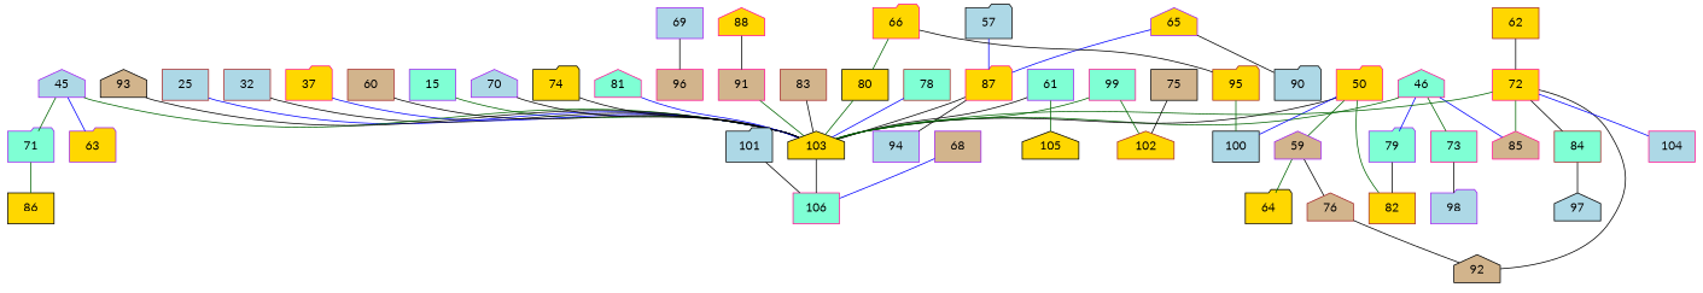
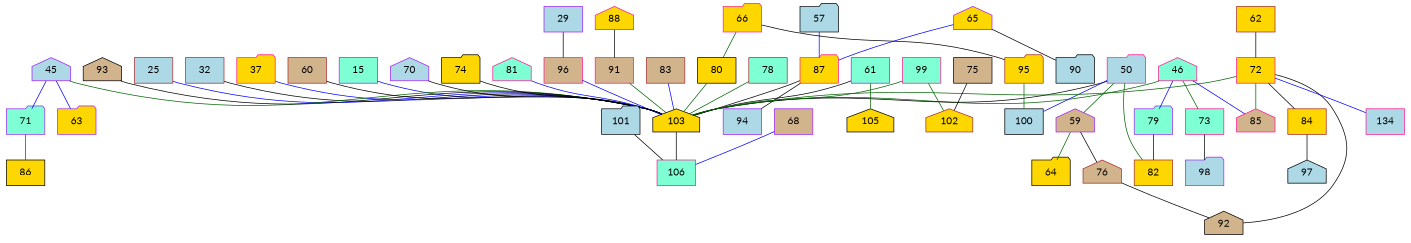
  graph {
    fontname=Lato
    node [color=deeppink fillcolor=gold fontname=Lato shape=box style=filled]
    edge [color=black fontname=Lato]
    103 [color=black shape=house super="+28+39"]
    106 [fillcolor=aquamarine super="+16+43"]
    15 [color=purple fillcolor=aquamarine]
    25 [color=brown fillcolor=lightblue]
    32 [color=brown fillcolor=lightblue]
    37 [shape=folder]
    45 [color=purple fillcolor=lightblue shape=house super="+36"]
    63 [color=purple shape=folder super="+40"]
    71 [color=purple fillcolor=aquamarine shape=folder super="+55"]
    86 [color=black]
    46 [fillcolor=aquamarine shape=house super="+14+4"]
    73 [fillcolor=aquamarine]
    79 [color=purple fillcolor=aquamarine shape=folder]
    85 [fillcolor=tan shape=house super="+49"]
    98 [color=purple fillcolor=lightblue shape=folder]
    82 [color=brown super="+51"]
-   50 [shape=folder super="+9"]
+   50 [fillcolor=lightblue shape=folder super="+9"]
    59 [color=purple fillcolor=tan shape=house super="+41"]
    100 [color=black fillcolor=lightblue super="+89"]
    64 [color=black shape=folder]
    76 [color=brown fillcolor=tan shape=house]
    57 [color=black fillcolor=lightblue shape=folder super="+54"]
    87 [shape=folder super="+35+77"]
    94 [color=purple fillcolor=lightblue]
    92 [color=black fillcolor=tan shape=house]
    60 [color=brown fillcolor=tan super="+22+47"]
    61 [color=purple fillcolor=aquamarine super="+58"]
    105 [color=black shape=house]
    72 [super="+21+27+67+24"]
-   84 [color=brown fillcolor=aquamarine super="+34"]
-   104 [fillcolor=lightblue]
+   84 [color=brown super="+34"]
+   104 [fillcolor=lightblue label=134]
    62 [color=brown]
    65 [color=purple shape=house]
    90 [color=black fillcolor=lightblue shape=folder]
    80 [color=black super="+48"]
    66 [shape=folder]
    95 [color=brown shape=folder]
    68 [color=purple fillcolor=tan]
    96 [fillcolor=tan super="+38+53"]
-   69 [color=purple fillcolor=lightblue]
+   69 [color=purple fillcolor=lightblue label=29]
    70 [color=purple fillcolor=lightblue shape=house]
    97 [color=black fillcolor=lightblue shape=house]
    74 [color=black shape=folder]
    75 [color=black fillcolor=tan]
    102 [color=brown shape=house]
    78 [color=brown fillcolor=aquamarine]
    81 [fillcolor=aquamarine shape=house]
    83 [color=brown fillcolor=tan]
    88 [shape=house super="+52"]
    91 [fillcolor=tan super="+23"]
    93 [color=black fillcolor=tan shape=house]
    99 [fillcolor=aquamarine]
    101 [color=black fillcolor=lightblue shape=folder]
    103 -- 106
-   15 -- 103 [color=darkgreen]
+   15 -- 103 [color=blue]
    25 -- 103 [color=blue]
    32 -- 103
    37 -- 103 [color=blue]
    45 -- 103 [color=darkgreen weight=2]
    45 -- 63 [color=blue]
-   45 -- 71 [color=darkgreen]
+   45 -- 71 [color=blue]
    71 -- 86 [color=darkgreen]
    46 -- 103 [color=darkgreen weight=2]
    46 -- 73 [color=darkgreen]
    46 -- 79 [color=blue]
    46 -- 85 [color=blue]
    73 -- 98
    79 -- 82
    50 -- 103
    50 -- 82 [color=darkgreen]
    50 -- 59 [color=darkgreen weight=2]
    50 -- 100 [color=blue]
    59 -- 64 [color=darkgreen]
    59 -- 76
    76 -- 92
    57 -- 87 [color=blue]
    87 -- 103 [weight=3]
    87 -- 94
    60 -- 103
    61 -- 103
    61 -- 105 [color=darkgreen]
    72 -- 103 [color=darkgreen weight=3]
    72 -- 85 [color=darkgreen]
    72 -- 92
    72 -- 84
    72 -- 104 [color=blue]
    84 -- 97
    62 -- 72
    65 -- 87 [color=blue]
    65 -- 90
    80 -- 103 [color=darkgreen]
    66 -- 80 [color=darkgreen]
    66 -- 95
    95 -- 100 [color=darkgreen]
    68 -- 106 [color=blue]
+   96 -- 103 [color=blue]
    69 -- 96
    70 -- 103
    74 -- 103
    75 -- 102
-   78 -- 103 [color=blue]
+   78 -- 103 [color=darkgreen]
    81 -- 103 [color=blue]
-   83 -- 103
+   83 -- 103 [color=blue]
    88 -- 91
    91 -- 103 [color=darkgreen]
    93 -- 103
    99 -- 103 [color=darkgreen]
    99 -- 102 [color=darkgreen]
    101 -- 106
  }
